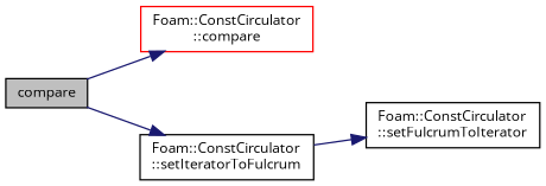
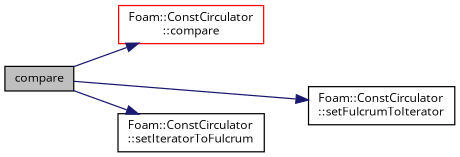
  digraph {
    fontname="Open Sans"
    rankdir=LR
    node [color=black fontname="Open Sans" fontsize=10 shape=record]
    edge [color=midnightblue fontname="Open Sans" fontsize=10 labelfontname=Helvetica labelfontsize=10 style=solid]
    n1 [fillcolor=grey75 fontcolor=black height=0.2 label=compare style=filled width=0.4]
    n2 [color=red height=0.2 label="Foam::ConstCirculator\l::compare" width=0.4]
    n3 [height=0.2 label="Foam::ConstCirculator\l::setFulcrumToIterator" width=0.4]
    n4 [height=0.2 label="Foam::ConstCirculator\l::setIteratorToFulcrum" width=0.4]
    n1 -> n2
-   n4 -> n3
+   n1 -> n3
    n1 -> n4
  }
